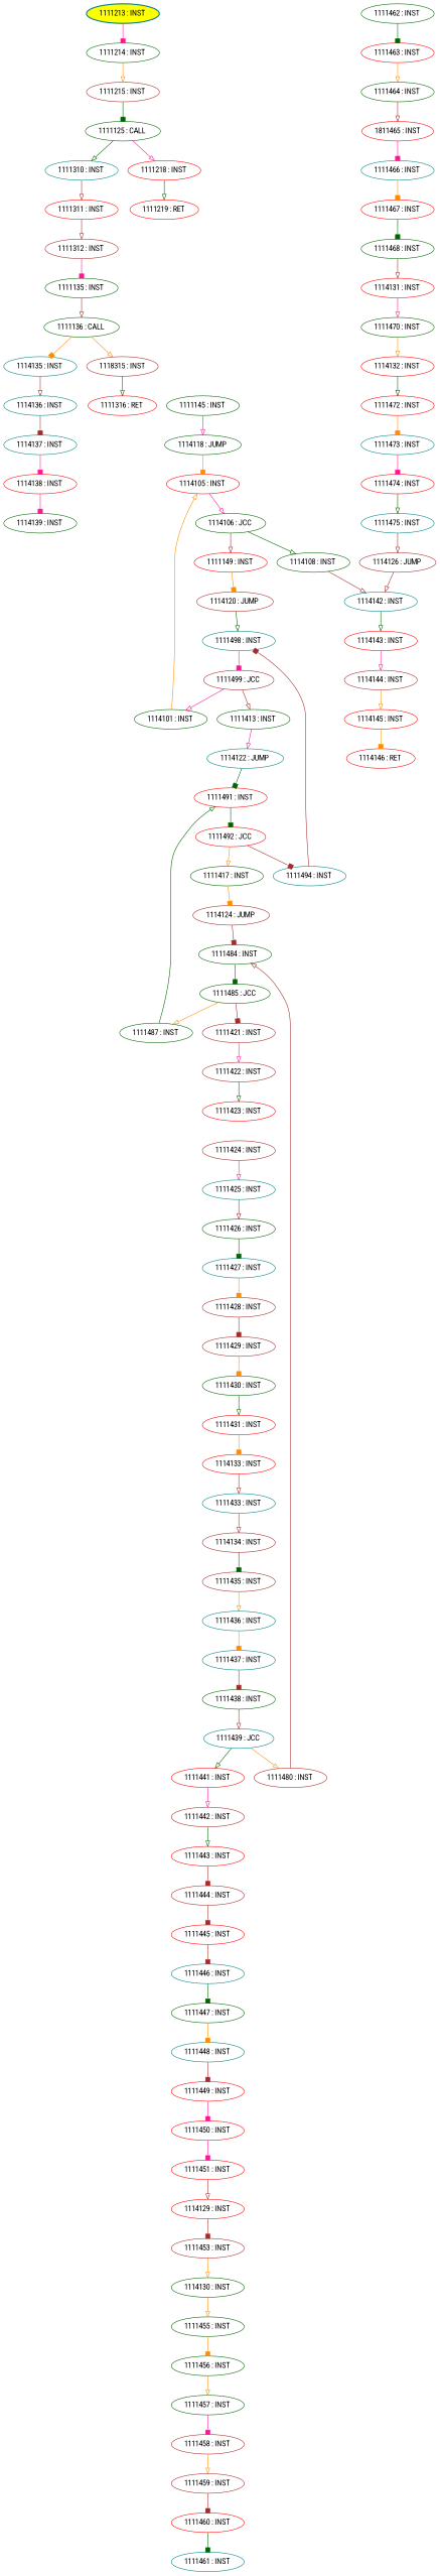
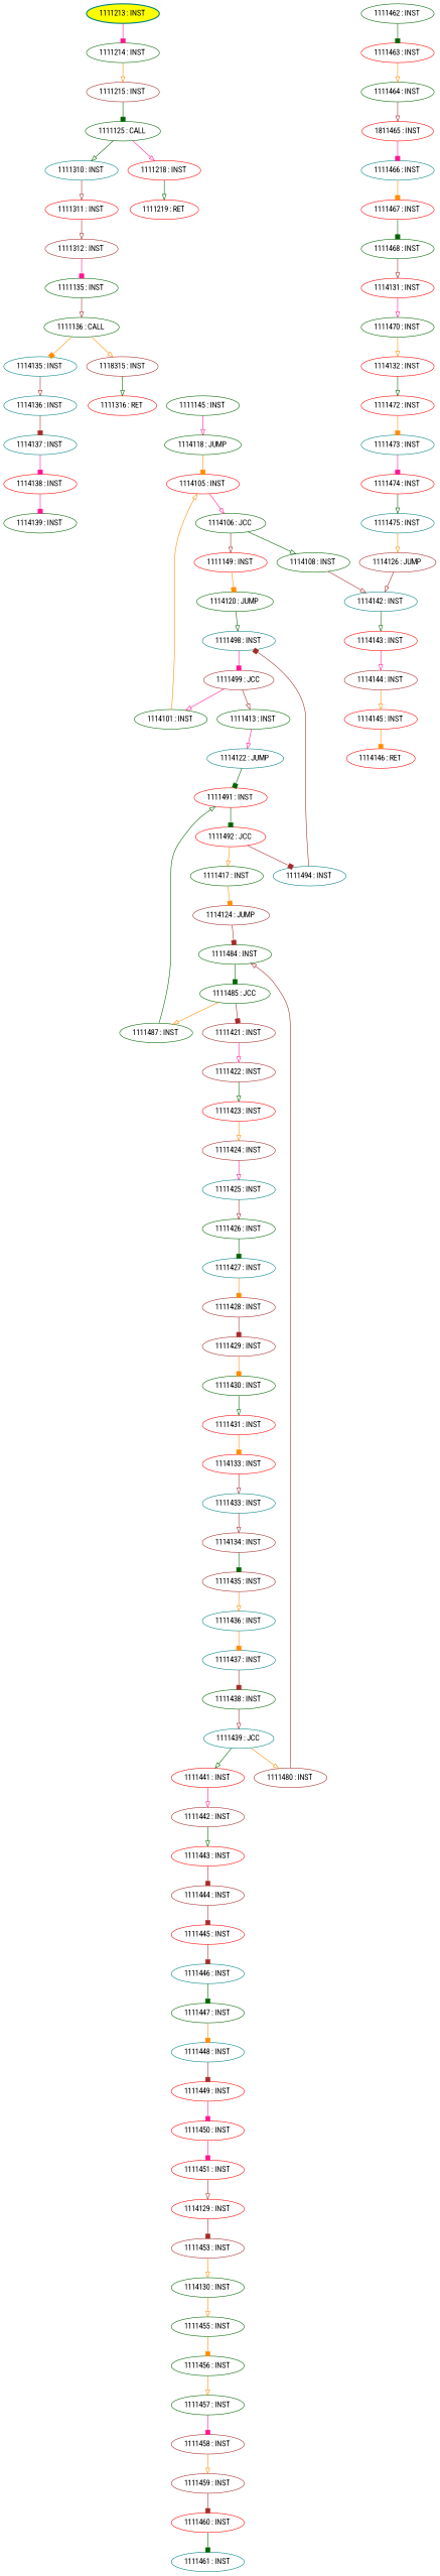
  digraph {
    fontname="Roboto Condensed"
    node [color=red fontname="Roboto Condensed"]
    edge [arrowhead=onormal color=darkorange fontname="Roboto Condensed"]
    n1 [color=teal fillcolor=yellow label="1111213 : INST " style="filled,bold"]
    n2 [color=darkgreen label="1111214 : INST "]
    n3 [color=brown label="1111215 : INST "]
    n4 [color=darkgreen label="1111125 : CALL "]
    n5 [color=teal label="1111310 : INST "]
    n6 [label="1111218 : INST "]
    n7 [label="1111311 : INST "]
    n8 [label="1111219 : RET "]
    n9 [color=brown label="1111312 : INST "]
    n10 [color=darkgreen label="1111135 : INST "]
    n11 [color=darkgreen label="1111136 : CALL "]
    n12 [color=teal label="1114135 : INST "]
    n13 [color=brown label="1118315 : INST"]
    n14 [color=teal label="1114136 : INST "]
    n15 [label="1111316 : RET "]
    n16 [color=teal label="1114137 : INST "]
    n17 [label="1114138 : INST "]
    n18 [color=darkgreen label="1114139 : INST "]
    n19 [color=darkgreen label="1111145 : INST "]
    n20 [color=darkgreen label="1114118 : JUMP "]
    n21 [label="1114105 : INST "]
    n22 [color=darkgreen label="1114106 : JCC "]
    n23 [label="1111149 : INST "]
    n24 [color=darkgreen label="1114108 : INST "]
-   n25 [color=brown label="1114120 : JUMP "]
+   n25 [color=darkgreen label="1114120 : JUMP "]
    n26 [color=teal label="1114142 : INST "]
    n27 [color=teal label="1111498 : INST "]
    n28 [label="1114143 : INST "]
    n29 [color=brown label="1111499 : JCC "]
    n30 [color=darkgreen label="1111413 : INST "]
    n31 [color=darkgreen label="1114101 : INST "]
    n32 [color=teal label="1114122 : JUMP "]
    n33 [label="1111491 : INST "]
    n34 [label="1111492 : JCC "]
    n35 [color=darkgreen label="1111417 : INST "]
    n36 [color=teal label="1111494 : INST "]
    n37 [color=brown label="1114124 : JUMP "]
    n38 [color=darkgreen label="1111484 : INST "]
    n39 [color=darkgreen label="1111485 : JCC "]
    n40 [color=brown label="1111421 : INST "]
    n41 [color=darkgreen label="1111487 : INST "]
    n42 [color=brown label="1111422 : INST "]
    n43 [label="1111423 : INST "]
    n44 [color=brown label="1111424 : INST "]
    n45 [color=teal label="1111425 : INST "]
    n46 [color=darkgreen label="1111426 : INST "]
    n47 [color=teal label="1111427 : INST "]
    n48 [color=brown label="1111428 : INST "]
    n49 [color=brown label="1111429 : INST "]
    n50 [color=darkgreen label="1111430 : INST "]
    n51 [label="1111431 : INST "]
    n52 [label="1114133 : INST "]
    n53 [color=teal label="1111433 : INST "]
    n54 [color=brown label="1114134 : INST "]
    n55 [color=brown label="1111435 : INST "]
    n56 [color=teal label="1111436 : INST "]
    n57 [color=teal label="1111437 : INST "]
    n58 [color=darkgreen label="1111438 : INST "]
    n59 [color=teal label="1111439 : JCC "]
    n60 [color=brown label="1111480 : INST "]
    n61 [label="1111441 : INST "]
    n62 [color=brown label="1111442 : INST "]
    n63 [label="1111443 : INST "]
    n64 [color=brown label="1111444 : INST "]
    n65 [label="1111445 : INST "]
    n66 [color=teal label="1111446 : INST "]
    n67 [color=darkgreen label="1111447 : INST "]
    n68 [color=teal label="1111448 : INST "]
    n69 [label="1111449 : INST "]
    n70 [label="1111450 : INST "]
    n71 [label="1111451 : INST "]
    n72 [label="1114129 : INST "]
    n73 [color=brown label="1111453 : INST "]
    n74 [color=darkgreen label="1114130 : INST "]
    n75 [color=darkgreen label="1111455 : INST "]
    n76 [color=darkgreen label="1111456 : INST "]
    n77 [color=darkgreen label="1111457 : INST "]
    n78 [color=brown label="1111458 : INST "]
    n79 [color=brown label="1111459 : INST "]
    n80 [label="1111460 : INST "]
    n81 [color=teal label="1111461 : INST "]
    n82 [color=darkgreen label="1111462 : INST "]
    n83 [label="1111463 : INST "]
    n84 [color=darkgreen label="1111464 : INST "]
    n85 [label="1811465 : INST"]
    n86 [color=teal label="1111466 : INST "]
    n87 [label="1111467 : INST "]
    n88 [color=darkgreen label="1111468 : INST "]
    n89 [label="1114131 : INST "]
    n90 [color=darkgreen label="1111470 : INST "]
    n91 [label="1114132 : INST "]
    n92 [label="1111472 : INST "]
    n93 [color=teal label="1111473 : INST "]
    n94 [label="1111474 : INST "]
    n95 [color=teal label="1111475 : INST "]
    n96 [color=brown label="1114126 : JUMP "]
    n97 [color=brown label="1114144 : INST "]
    n98 [label="1114145 : INST "]
    n99 [label="1114146 : RET "]
    n1 -> n2 [arrowhead=box color=deeppink]
    n2 -> n3
    n3 -> n4 [arrowhead=box color=darkgreen]
    n4 -> n5 [color=darkgreen]
    n4 -> n6 [color=deeppink]
    n5 -> n7 [color=brown]
    n6 -> n8 [color=darkgreen]
    n7 -> n9 [color=brown]
    n9 -> n10 [arrowhead=box color=deeppink]
    n10 -> n11 [color=brown]
    n11 -> n12 [arrowhead=box]
    n11 -> n13
    n12 -> n14 [color=brown]
    n13 -> n15 [color=darkgreen]
    n14 -> n16 [arrowhead=box color=brown]
    n16 -> n17 [arrowhead=box color=deeppink]
    n17 -> n18 [arrowhead=box color=deeppink]
    n19 -> n20 [color=deeppink]
    n20 -> n21 [arrowhead=box]
    n21 -> n22 [color=deeppink]
    n22 -> n23 [color=brown]
    n22 -> n24 [color=darkgreen]
    n23 -> n25 [arrowhead=box]
    n24 -> n26 [color=brown]
    n25 -> n27 [color=darkgreen]
    n26 -> n28 [color=darkgreen]
    n27 -> n29 [arrowhead=box color=deeppink]
    n28 -> n97 [color=deeppink]
    n29 -> n30 [color=brown]
    n29 -> n31 [color=deeppink]
    n30 -> n32 [color=deeppink]
    n31 -> n21
    n32 -> n33 [arrowhead=box color=darkgreen]
    n33 -> n34 [arrowhead=box color=darkgreen]
    n34 -> n35
    n34 -> n36 [arrowhead=box color=brown]
    n35 -> n37 [arrowhead=box]
    n36 -> n27 [arrowhead=box color=brown]
    n37 -> n38 [arrowhead=box color=brown]
    n38 -> n39 [arrowhead=box color=darkgreen]
    n39 -> n40 [arrowhead=box color=brown]
    n39 -> n41
    n40 -> n42 [color=deeppink]
    n41 -> n33 [color=darkgreen]
    n42 -> n43 [color=darkgreen]
+   n43 -> n44
    n44 -> n45 [color=deeppink]
    n45 -> n46 [color=brown]
    n46 -> n47 [arrowhead=box color=darkgreen]
    n47 -> n48 [arrowhead=box]
    n48 -> n49 [arrowhead=box color=brown]
    n49 -> n50 [arrowhead=box]
    n50 -> n51 [color=darkgreen]
    n51 -> n52 [arrowhead=box]
    n52 -> n53 [color=brown]
    n53 -> n54 [color=brown]
    n54 -> n55 [arrowhead=box color=darkgreen]
    n55 -> n56
    n56 -> n57 [arrowhead=box]
    n57 -> n58 [arrowhead=box color=brown]
    n58 -> n59 [color=brown]
    n59 -> n60
    n59 -> n61 [color=darkgreen]
    n60 -> n38 [color=brown]
    n61 -> n62 [color=deeppink]
    n62 -> n63 [color=darkgreen]
    n63 -> n64 [arrowhead=box color=brown]
    n64 -> n65 [arrowhead=box color=brown]
    n65 -> n66 [arrowhead=box color=brown]
    n66 -> n67 [arrowhead=box color=darkgreen]
    n67 -> n68 [arrowhead=box]
    n68 -> n69 [arrowhead=box color=brown]
    n69 -> n70 [arrowhead=box color=deeppink]
    n70 -> n71 [arrowhead=box color=deeppink]
    n71 -> n72 [color=brown]
    n72 -> n73 [arrowhead=box color=brown]
    n73 -> n74
    n74 -> n75
    n75 -> n76 [arrowhead=box]
    n76 -> n77
    n77 -> n78 [arrowhead=box color=deeppink]
    n78 -> n79
    n79 -> n80 [arrowhead=box color=brown]
    n80 -> n81 [arrowhead=box color=darkgreen]
    n82 -> n83 [arrowhead=box color=darkgreen]
    n83 -> n84
    n84 -> n85 [color=brown]
    n85 -> n86 [arrowhead=box color=deeppink]
    n86 -> n87 [arrowhead=box]
    n87 -> n88 [arrowhead=box color=darkgreen]
    n88 -> n89 [color=brown]
    n89 -> n90 [color=deeppink]
    n90 -> n91
    n91 -> n92 [color=darkgreen]
    n92 -> n93 [arrowhead=box]
    n93 -> n94 [arrowhead=box color=deeppink]
    n94 -> n95 [color=darkgreen]
-   n95 -> n96 [color=brown]
+   n95 -> n96
    n96 -> n26 [color=brown]
    n97 -> n98
    n98 -> n99 [arrowhead=box]
  }
